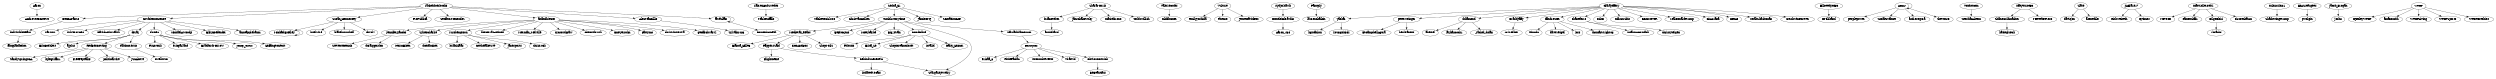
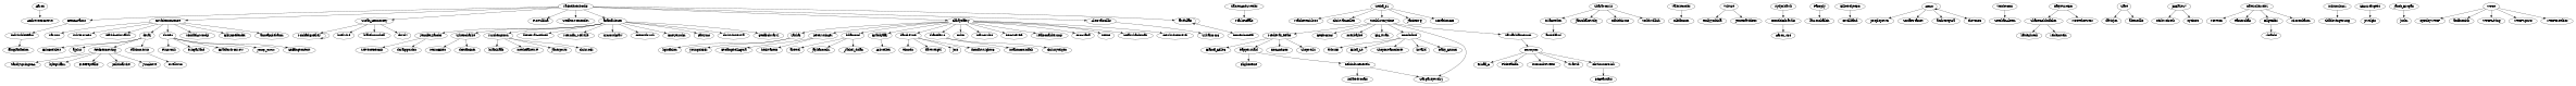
  digraph {
    n1 [label=Aaron]
    AndrewNBCNews
    BenDAvanzo
    IndivisibleTeam
    famplanaction
    SabresAndSwedes
    MarkRuffalo
    Sedna_51
    MacheteGirl000
    ChrisVanHollen
    tumblrstorytime
    JamieDMJ
    SBNationGIF
    MedievaI_React
    BeFitGyms
    roseybaybe
    Big_Twan
    HoodBibIe
    KardashianHumor
    StargazeJewelry
    JenniferJJacobs
    StevenTDennis
    dcraiggordon
    MichaelBKelley
    brianstelter
    anniekarni
    nowhitenonsense
    lsarsour
    subzerov690
    DavidAstinWalsh
    deray
    shreec
    MichaelAWoodJr
    BklynDefender
    anneapplebaum
    EricBoehlert
    ajplus
    RedBeKnowing
    baltimoresun
    RVAwonk
    ericgarland
    BradfordMorrow
    Jenny_Trout
    HuffingtonPost
    valeriecodes
    mkhammer
    vulture
    emilyyoshida
-   TheCut
    JesseDavidFox
    RappersSaid
    FlightN9ne
    BehindScenesPic
    lsolatedVocaIs
    sydjorhawk
    DoneleiBbrawlin
    Aaron_434
    "5OsAnd6Os"
    ShopMulu
    Bianca_Hill93
    Panoply
    laurenchaikin
    yashar
    kgscanlon
    youngsinick
    BillNeelyNBC
    DMiliband
    ACLU
    peoplepower
    ZosiaRMamet
    andresegura
    thevons5
    voxdotcom
    ZeeshanAleem
    ShaneGoldmacher
    katieglueck
+   reidepstein
    peterwsinger
    FtCampbellAgora
    henkvaness
    ddiamond
    abettel
    jayhancock1
    _rachel_dolan
    SandySpringsGA
    kylegriffin1
    FreePepTalks
    politicalwire
    JSoAbove
    cwellssun
    DaiIy_Humor
    PitbuIIs
    Erica_L9
    ShopDreamCloset
    invalid
    DIYstyIes
    ObviousOstrich
    BeBeautifuI
    Susan_Hennessey
    intelwire
    blakehounshell
    dnvolz
    Slate
    davisjsn
    abenedikt
    JABlaze17
    NishWeiseth
    nytimes
    ItsDumbTweets
    viraIvid
    ericaa_6
    PixiePacific
    mattzollerseitz
    MoveOn
    eameschair
    BilgeEbiri
    sirosenbaum
    "1bsachs"
    BraddJaffy
    AriMelber
    dandrezner
    Timodc
    daveweigel
    joss
    thomaswright08
    racheldoesbooks
    ProPublica
    SenatorMenendez
    anamariecox
    ClaraJeffery
    AlecMacGillis
    fawfulfan
    SykesCharlie
    russbengtson
    hbecerraLATimes
    Merman_Melville
    nycsouthpaw
    GlennThrush
    nmeyersohn
    pattymo
    chriswintersva
    geoffschwartz
    shaneferro
    onlxn
    marcorubio
    BBCSteveR
    realDonaldTrump
    GicAriana
    KFILE
    NoahShachtman
    GershwinForever
    SylvainM23
    DomenicoNPR
    nukunuku21
    ShadowingTrump
    NormEisen
    dcexaminer
    HIASrefugees
    pwolgin
    noahmccormack
    chrissyteigen
    SharaMorris
    janschakowsky
    maziehirono
    toddzwillich
    brianklaas
    notthefakeSVP
    janesports
    chrisrock
    Jacob_Brogan
    joshu
    KatyTurNBC
    MeetThePress
    WTOP
    DJFoleyWTOP
    amaxsmith
    WTOPLiving
    WTOPSports
    WTOPFreebies
    n1 -> AndrewNBCNews
    BenDAvanzo -> IndivisibleTeam
    IndivisibleTeam -> famplanaction
    SabresAndSwedes -> MarkRuffalo
    Sedna_51 -> MacheteGirl000
    Sedna_51 -> ChrisVanHollen
    Sedna_51 -> tumblrstorytime
    Sedna_51 -> JamieDMJ
    Sedna_51 -> SBNationGIF
    tumblrstorytime -> MedievaI_React
    tumblrstorytime -> BeFitGyms
    tumblrstorytime -> roseybaybe
    tumblrstorytime -> Big_Twan
    tumblrstorytime -> HoodBibIe
    tumblrstorytime -> KardashianHumor
    tumblrstorytime -> StargazeJewelry
    MedievaI_React -> RappersSaid
    MedievaI_React -> "5OsAnd6Os"
    MedievaI_React -> ShopMulu
    MedievaI_React -> Bianca_Hill93
    HoodBibIe -> DaiIy_Humor
    HoodBibIe -> PitbuIIs
    HoodBibIe -> Erica_L9
    HoodBibIe -> ShopDreamCloset
    HoodBibIe -> invalid
    KardashianHumor -> DIYstyIes
    JenniferJJacobs -> StevenTDennis
    JenniferJJacobs -> dcraiggordon
    MichaelBKelley -> MichaelBKelley
    brianstelter -> anniekarni
    nowhitenonsense -> lsarsour
    nowhitenonsense -> subzerov690
    nowhitenonsense -> DavidAstinWalsh
    nowhitenonsense -> deray
    nowhitenonsense -> shreec
    nowhitenonsense -> MichaelAWoodJr
    nowhitenonsense -> BklynDefender
    nowhitenonsense -> anneapplebaum
    deray -> EricBoehlert
    deray -> ajplus
    deray -> RedBeKnowing
    deray -> baltimoresun
    shreec -> RVAwonk
    shreec -> ericgarland
    shreec -> BradfordMorrow
    shreec -> Jenny_Trout
    shreec -> HuffingtonPost
    RedBeKnowing -> SandySpringsGA
    RedBeKnowing -> kylegriffin1
    RedBeKnowing -> FreePepTalks
    RedBeKnowing -> politicalwire
    RedBeKnowing -> JSoAbove
    baltimoresun -> cwellssun
    valeriecodes -> mkhammer
    vulture -> emilyyoshida
-   vulture -> TheCut
    vulture -> JesseDavidFox
    RappersSaid -> FlightN9ne
    RappersSaid -> BehindScenesPic
    BehindScenesPic -> StargazeJewelry
    BehindScenesPic -> lsolatedVocaIs
    sydjorhawk -> DoneleiBbrawlin
    DoneleiBbrawlin -> Aaron_434
    Panoply -> laurenchaikin
    yashar -> kgscanlon
    yashar -> youngsinick
    BillNeelyNBC -> DMiliband
    ACLU -> ACLU
    ACLU -> peoplepower
    ACLU -> ZosiaRMamet
    ACLU -> andresegura
    ACLU -> thevons5
    voxdotcom -> ZeeshanAleem
    ShaneGoldmacher -> katieglueck
+   ShaneGoldmacher -> reidepstein
    peterwsinger -> FtCampbellAgora
    peterwsinger -> henkvaness
    ddiamond -> abettel
    ddiamond -> jayhancock1
    ddiamond -> _rachel_dolan
    DIYstyIes -> ObviousOstrich
    DIYstyIes -> ItsDumbTweets
    DIYstyIes -> viraIvid
    DIYstyIes -> ericaa_6
    DIYstyIes -> PixiePacific
    ObviousOstrich -> BeBeautifuI
    Susan_Hennessey -> MichaelBKelley
    Susan_Hennessey -> intelwire
    Susan_Hennessey -> blakehounshell
    Susan_Hennessey -> dnvolz
    Slate -> davisjsn
    Slate -> abenedikt
    JABlaze17 -> NishWeiseth
    JABlaze17 -> nytimes
    mattzollerseitz -> MoveOn
    mattzollerseitz -> eameschair
    mattzollerseitz -> BilgeEbiri
    mattzollerseitz -> sirosenbaum
    BilgeEbiri -> "1bsachs"
    BraddJaffy -> AriMelber
    dandrezner -> Timodc
    dandrezner -> daveweigel
    dandrezner -> joss
    dandrezner -> thomaswright08
    racheldoesbooks -> BenDAvanzo
    racheldoesbooks -> nowhitenonsense
    racheldoesbooks -> Susan_Hennessey
    racheldoesbooks -> ProPublica
    racheldoesbooks -> SenatorMenendez
    racheldoesbooks -> anamariecox
+   racheldoesbooks -> ClaraJeffery
    racheldoesbooks -> AlecMacGillis
    racheldoesbooks -> fawfulfan
    anamariecox -> JenniferJJacobs
    anamariecox -> SykesCharlie
    anamariecox -> russbengtson
    anamariecox -> hbecerraLATimes
    anamariecox -> Merman_Melville
    anamariecox -> nycsouthpaw
    anamariecox -> GlennThrush
    anamariecox -> nmeyersohn
    anamariecox -> pattymo
    anamariecox -> chriswintersva
    anamariecox -> geoffschwartz
    ClaraJeffery -> yashar
    ClaraJeffery -> peterwsinger
    ClaraJeffery -> ddiamond
    ClaraJeffery -> BraddJaffy
    ClaraJeffery -> dandrezner
    ClaraJeffery -> shaneferro
    ClaraJeffery -> onlxn
    ClaraJeffery -> marcorubio
    ClaraJeffery -> BBCSteveR
    ClaraJeffery -> realDonaldTrump
    ClaraJeffery -> GicAriana
    ClaraJeffery -> KFILE
    ClaraJeffery -> NoahShachtman
    ClaraJeffery -> GershwinForever
    AlecMacGillis -> SylvainM23
    fawfulfan -> fawfulfan
    fawfulfan -> DomenicoNPR
    SykesCharlie -> NormEisen
    SykesCharlie -> dcexaminer
    russbengtson -> brianklaas
    russbengtson -> notthefakeSVP
    russbengtson -> janesports
    russbengtson -> chrisrock
    shaneferro -> noahmccormack
    shaneferro -> chrissyteigen
    nukunuku21 -> ShadowingTrump
    HIASrefugees -> pwolgin
    SharaMorris -> brianstelter
    SharaMorris -> janschakowsky
    SharaMorris -> maziehirono
    SharaMorris -> toddzwillich
    Jacob_Brogan -> joshu
    KatyTurNBC -> ShaneGoldmacher
    KatyTurNBC -> MeetThePress
    WTOP -> DJFoleyWTOP
    WTOP -> amaxsmith
    WTOP -> WTOPLiving
    WTOP -> WTOPSports
    WTOP -> WTOPFreebies
  }
